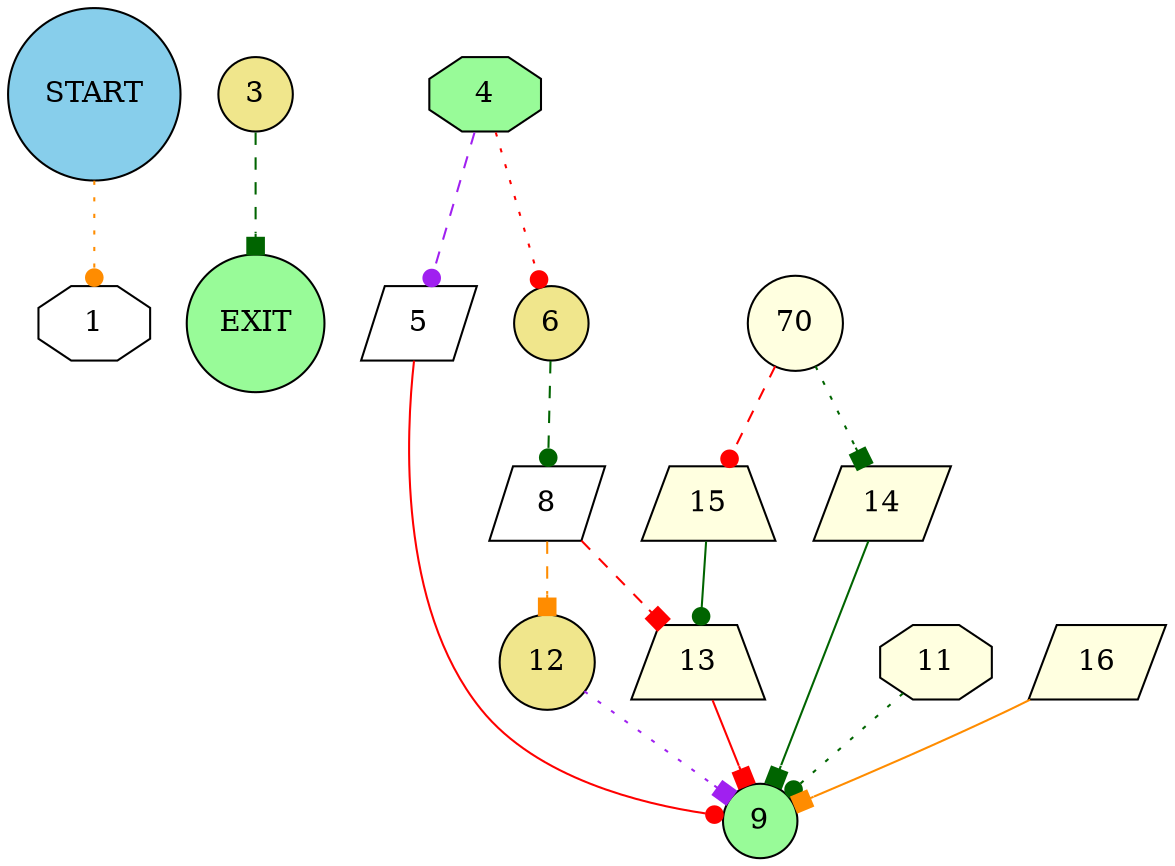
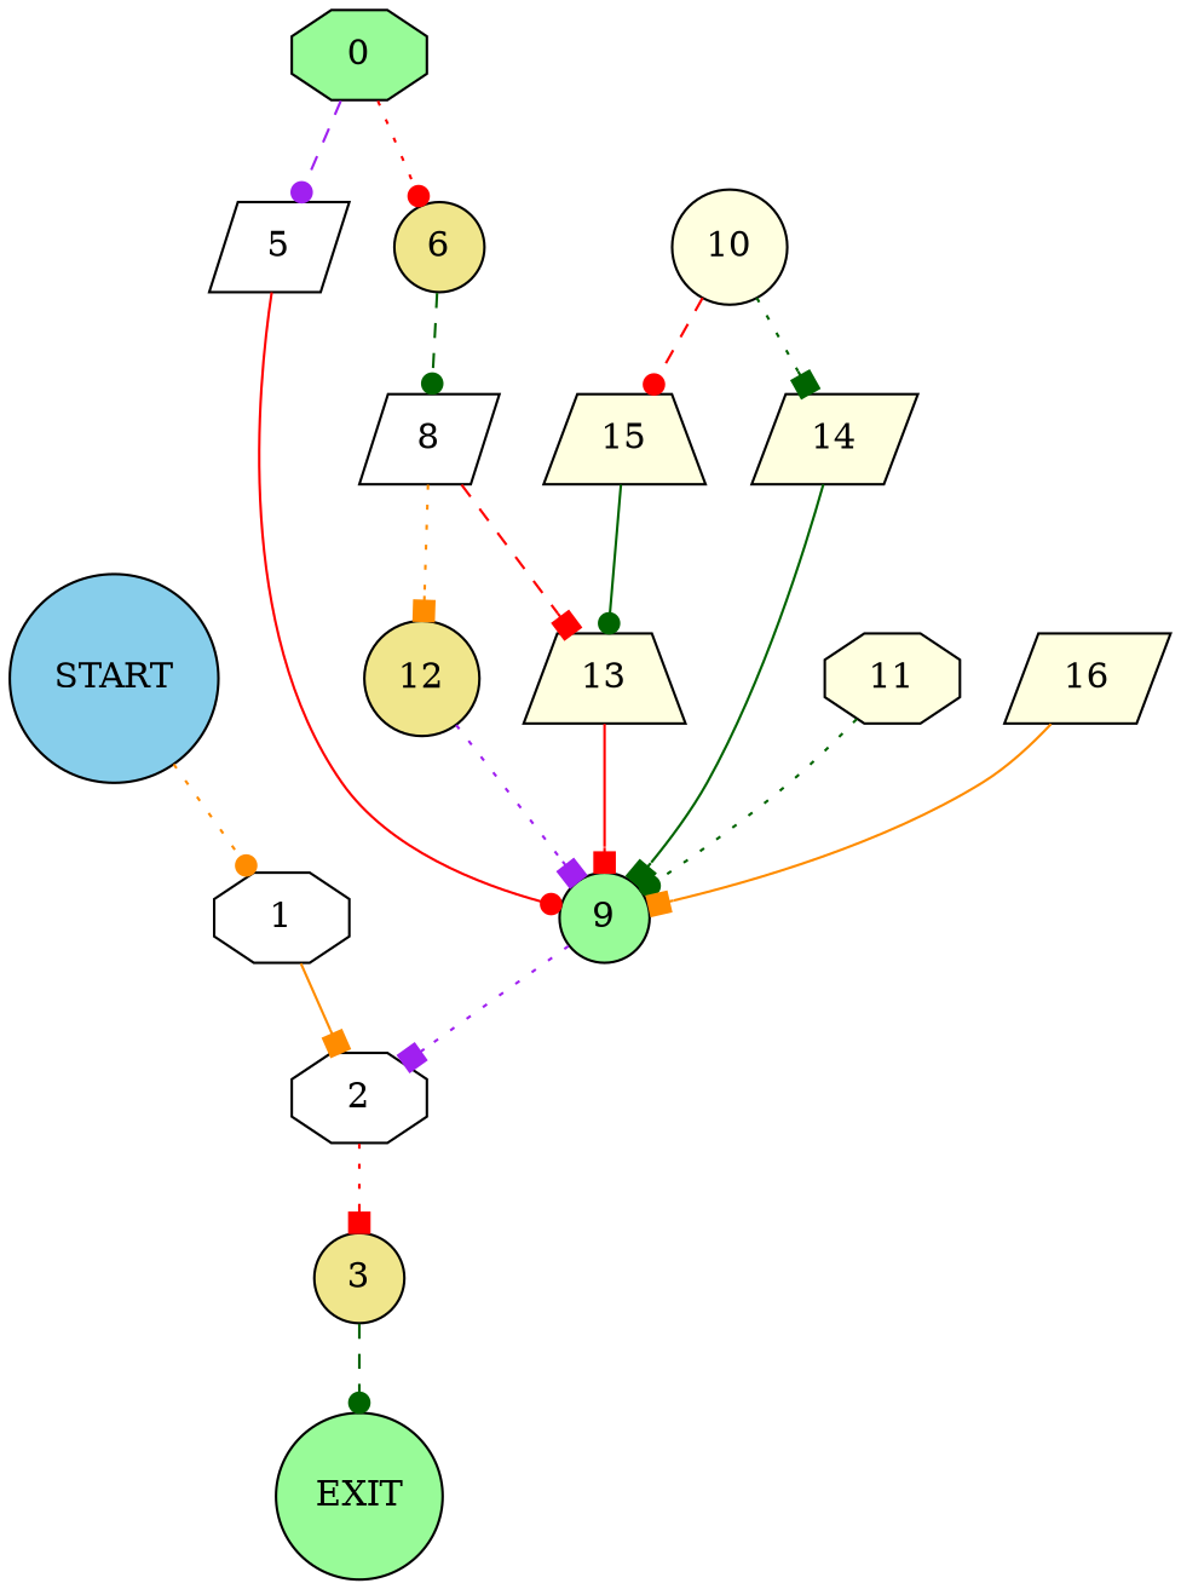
  digraph {
    node [fillcolor=lightyellow shape=circle style=filled]
    edge [arrowhead=box color=red style=dotted]
    n1 [fillcolor=skyblue label=START]
    1 [fillcolor=white shape=octagon]
+   2 [fillcolor=white shape=octagon]
    n4 [fillcolor=palegreen label=EXIT]
    3 [fillcolor=khaki]
-   4 [fillcolor=palegreen shape=octagon]
+   4 [fillcolor=palegreen shape=octagon label=0]
    5 [fillcolor=white shape=parallelogram]
    6 [fillcolor=khaki]
    9 [fillcolor=palegreen]
    8 [fillcolor=white shape=parallelogram]
    12 [fillcolor=khaki]
    13 [shape=trapezium]
    14 [shape=parallelogram]
-   10 [label=70]
+   10
    15 [shape=trapezium]
    11 [shape=octagon]
    16 [shape=parallelogram]
    n1 -> 1 [arrowhead=dot color=darkorange]
-   3 -> n4 [color=darkgreen style=dashed]
+   1 -> 2 [color=darkorange style=solid]
+   2 -> 3
+   3 -> n4 [arrowhead=dot color=darkgreen style=dashed]
    4 -> 5 [arrowhead=dot color=purple style=dashed]
    4 -> 6 [arrowhead=dot]
    5 -> 9 [arrowhead=dot style=solid]
    6 -> 8 [arrowhead=dot color=darkgreen style=dashed]
-   8 -> 12 [color=darkorange style=dashed]
+   9 -> 2 [color=purple]
+   8 -> 12 [color=darkorange]
    8 -> 13 [style=dashed]
    12 -> 9 [color=purple]
    13 -> 9 [style=solid]
    14 -> 9 [color=darkgreen style=solid]
    10 -> 14 [color=darkgreen]
    10 -> 15 [arrowhead=dot style=dashed]
    15 -> 13 [arrowhead=dot color=darkgreen style=solid]
    11 -> 9 [arrowhead=dot color=darkgreen]
    16 -> 9 [color=darkorange style=solid]
  }
